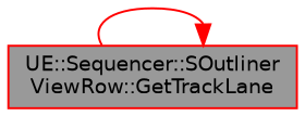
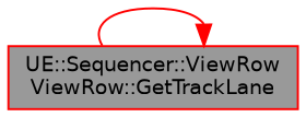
  digraph {
    rankdir=LR
    fontname="DejaVu Sans"
-   n1 [color=red fillcolor=grey60 fontcolor=black fontname="DejaVu Sans" fontsize=10 height=0.2 label="UE::Sequencer::SOutliner\lViewRow::GetTrackLane" shape=box style=filled width=0.4]
+   n1 [color=red fillcolor=grey60 fontcolor=black fontname="DejaVu Sans" fontsize=10 height=0.2 label="UE::Sequencer::ViewRow\lViewRow::GetTrackLane" shape=box style=filled width=0.4]
    n1 -> n1 [color=red fontname="DejaVu Sans" fontsize=10 labelfontname=Helvetica labelfontsize=10 style=solid]
  }
